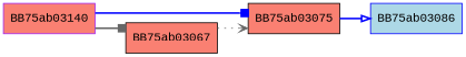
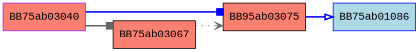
  digraph {
    fontname="Liberation Mono"
    rankdir=LR
    splines=ortho
    node [color=black fillcolor=salmon fontname="Liberation Mono" shape=box style=filled]
    edge [arrowhead=box color=blue fontname="Liberation Mono" style=bold]
-   BB75ab03040 [color=purple label=BB75ab03140]
-   BB75ab03075
+   BB75ab03040 [color=purple]
+   BB75ab03075 [label=BB95ab03075]
    BB75ab03067
-   BB75ab03086 [color=blue fillcolor=lightblue]
+   BB75ab03086 [color=blue fillcolor=lightblue label=BB75ab01086]
    BB75ab03040 -> BB75ab03075
    BB75ab03040 -> BB75ab03067 [color=gray40]
    BB75ab03075 -> BB75ab03086 [arrowhead=onormal]
    BB75ab03067 -> BB75ab03075 [arrowhead=vee color=gray40 style=dotted]
  }
